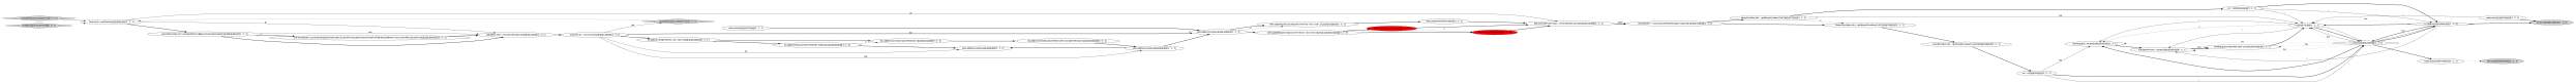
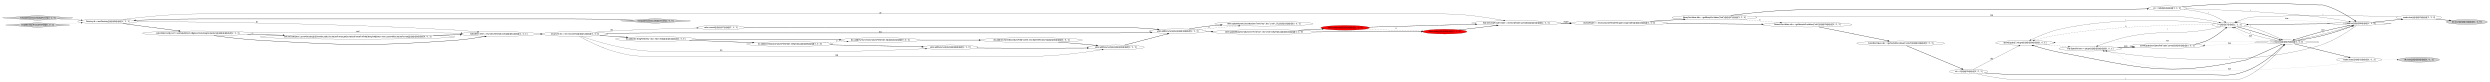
  digraph {
    fontname="Liberation Sans"
    rankdir=LR
    node [fillcolor=white fontname="Liberation Sans" shape=ellipse style=filled]
    edge [fontname="Liberation Sans" style=bold]
    n1 [label="assertEquals(17,ndv.get(i))@@@28@@@['0', '0', '1']"]
    n2 [label="final BytesRef term = sdv.get(i)@@@29@@@['0', '0', '1']"]
    n3 [label="assertEquals(new BytesRef(\"value\"),term)@@@30@@@['0', '0', '1']"]
    n4 [label="IndexWriter writer = new IndexWriter(dir,conf)@@@11@@@['1', '1', '1']"]
    n5 [label="Document doc = new Document()@@@12@@@['1', '1', '1']"]
    n6 [label="doc.add(new StringField(\"key\",\"doc\",Store.NO))@@@13@@@['1', '1', '1']"]
    n7 [label="writer.addDocument(doc)@@@9@@@['1', '1', '0']"]
    n8 [label="writer.addDocument(doc)@@@16@@@['1', '1', '1']"]
    n9 [label="writer.commit()@@@17@@@['1', '1', '1']"]
    n10 [label="writer.addDocument(doc)@@@18@@@['1', '1', '1']"]
    n11 [label="doc.add(new BinaryDocValuesField(\"bdv\",toBytes(5L)))@@@8@@@['1', '1', '0']"]
    n12 [label="doc.add(new NumericDocValuesField(\"ndv\",5))@@@14@@@['0', '0', '1']"]
    n13 [label="doc.add(new SortedDocValuesField(\"sorted\",new BytesRef(\"value\")))@@@15@@@['0', '0', '1']"]
    n14 [label="BinaryDocValues bdv = r.getBinaryDocValues(\"bdv\")@@@17@@@['1', '1', '0']"]
    n15 [label="i++@@@27@@@['1', '1', '1']"]
    n16 [label="NumericDocValues ndv = r.getNumericDocValues(\"ndv\")@@@23@@@['0', '0', '1']"]
    n17 [label="int i = 0@@@18@@@['1', '1', '0']"]
    n18 [label="i < r.maxDoc()@@@26@@@['1', '1', '1']" shape=diamond]
    n19 [label="SortedDocValues sdv = r.getSortedDocValues(\"sorted\")@@@24@@@['0', '0', '1']"]
    n20 [label="i < r.maxDoc()@@@19@@@['1', '1', '0']" shape=diamond]
    n21 [label="reader.close()@@@23@@@['1', '1', '0']"]
    n22 [fillcolor=lightgray label="dir.close()@@@24@@@['1', '1', '0']"]
    n23 [label="reader.close()@@@32@@@['0', '0', '1']"]
    n24 [fillcolor=lightgray label="testUpdateSameDocMultipleTimes['0', '1', '0']" shape=diamond]
    n25 [label="Directory dir = newDirectory()@@@3@@@['1', '1', '1']"]
    n26 [label="final DirectoryReader reader = DirectoryReader.open(dir)@@@21@@@['1', '1', '1']"]
    n27 [label="IndexWriterConfig conf = newIndexWriterConfig(new MockAnalyzer(random()))@@@4@@@['1', '1', '1']"]
    n28 [label="conf.setCodec(new Lucene49Codec(){@Override public DocValuesFormat getDocValuesFormatForField(String field){return new Lucene49DocValuesFormat()}})@@@5@@@['0', '0', '1']"]
    n29 [fillcolor=lightgray label="dir.close()@@@33@@@['0', '0', '1']"]
    n30 [label="writer.updateBinaryDocValue(new Term(\"key\",\"doc\"),\"bdv\",toBytes(3L))@@@13@@@['1', '1', '0']"]
    n31 [label="writer.updateNumericDocValue(new Term(\"key\",\"doc\"),\"ndv\",17L)@@@19@@@['0', '0', '1']"]
-   n32 [label="writer.shutdown()@@@20@@@['0', '0', '1']"]
    n33 [label="AtomicReader r = SlowCompositeReaderWrapper.wrap(reader)@@@22@@@['1', '1', '1']"]
    n34 [fillcolor=red label="writer.close()@@@14@@@['0', '1', '0']"]
    n35 [label="int i = 0@@@25@@@['0', '0', '1']"]
    n36 [fillcolor=red label="writer.shutdown()@@@14@@@['1', '0', '0']"]
    n37 [fillcolor=lightgray label="testDifferentDVFormatPerField['0', '0', '1']" shape=diamond]
    n38 [fillcolor=lightgray label="testUpdateSameDocMultipleTimes['1', '0', '0']" shape=diamond]
-   n1 -> n2
+   n1 -> n2 [style=dashed]
    n2 -> n3 [label=term style=solid]
    n2 -> n3
    n3 -> n15
    n4 -> n5
    n5 -> n6
    n5 -> n7 [label=doc style=solid]
    n5 -> n8 [label=bdv style=solid]
-   n5 -> n38 [label=doc style=solid]
+   n5 -> n9 [label=doc style=solid]
    n5 -> n10 [label=doc]
    n6 -> n11
    n6 -> n12
-   n8 -> n7
+   n7 -> n8
    n8 -> n10
    n9 -> n10
    n10 -> n30
    n10 -> n31 [label=0 style=dashed]
    n10 -> n31
    n11 -> n7
    n11 -> n12 [label=0 style=dashed]
    n12 -> n13
    n13 -> n8
    n14 -> n15 [label=bdv style=solid]
    n14 -> n16 [label=0 style=dashed]
    n14 -> n17
    n15 -> n1 [label=0 style=dashed]
    n15 -> n1 [label=i style=solid]
    n15 -> n2 [label=i style=solid]
    n15 -> n18 [label=i style=solid]
    n15 -> n18
    n16 -> n19
    n17 -> n15 [label=i style=solid]
    n17 -> n20
    n17 -> n20 [label=i style=solid]
    n18 -> n1
    n18 -> n1 [label=true style=dotted]
-   n18 -> n2 [label=true style=dotted]
+   n23 -> n2 [label=true style=dotted]
    n18 -> n3 [label=true style=dotted]
    n18 -> n15 [label=i style=solid]
    n18 -> n15 [label=true style=dotted]
    n18 -> n20 [label=i style=solid]
    n18 -> n20
    n18 -> n23
    n19 -> n35
    n20 -> n2 [label=i style=solid]
    n20 -> n15 [label=true style=dotted]
    n20 -> n15
    n20 -> n18 [label=true]
-   n20 -> n22
+   n20 -> n21
    n21 -> n15 [label=i style=solid]
    n21 -> n22
    n23 -> n29 [style=dotted]
    n24 -> n25 [style=solid]
    n25 -> n4 [label=dir style=solid]
    n25 -> n26 [label=dir style=solid]
    n25 -> n27
    n26 -> n33 [label=reader style=solid]
    n26 -> n33
    n27 -> n4
    n27 -> n4 [label=conf style=solid]
    n27 -> n28
    n28 -> n4
    n30 -> n34
    n30 -> n36
-   n31 -> n32
-   n32 -> n26
    n33 -> n14
    n33 -> n16
    n34 -> n26
    n35 -> n1 [label=doc style=solid]
    n35 -> n18 [label=i style=solid]
    n35 -> n18
    n36 -> n26
    n36 -> n34 [label=0 style=dashed]
    n37 -> n25 [style=dotted]
-   n38 -> n25 [style=dashed]
+   n38 -> n25
  }
